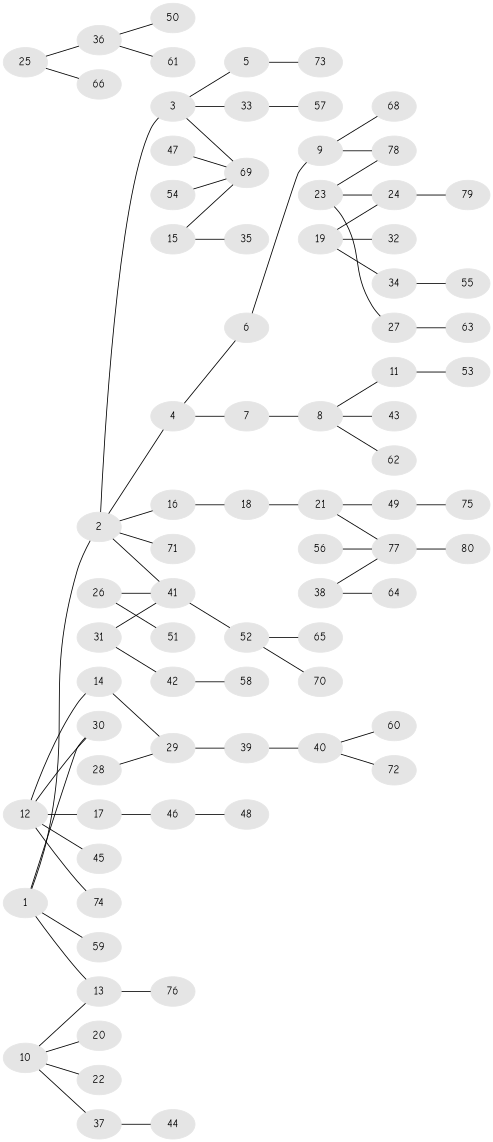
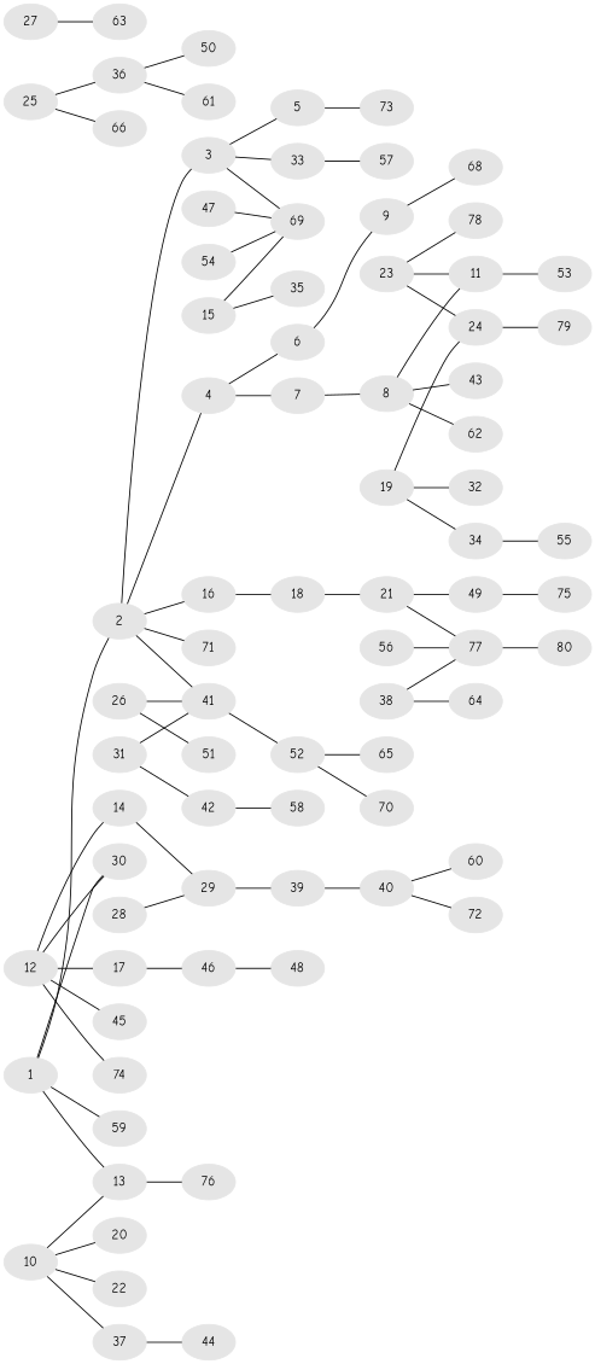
  graph {
    fontname="Comic Neue"
    rankdir=LR
    node [color=gray90 fontname="Comic Neue" style=filled]
    edge [fontname="Comic Neue" weight=1.0]
    1
    2
    30
    59
    13
    3
    4
    16
    41
    71
    10
    20
    22
    37
    5
    33
    69
    6
    7
    18
    52
    73
    57
    9
    8
    25
    36
    66
    68
    78
    11
    43
    62
    53
    24
    79
    76
    44
    12
    14
    17
    45
    74
    29
    46
    39
    15
    35
    21
    48
    49
    77
    19
    32
    34
    55
    75
    80
    23
    27
    63
    50
    61
    26
    51
    28
    40
    31
    42
    58
    38
    64
    60
    72
    65
    70
    47
    54
    56
    1 -- 2
    1 -- 30
    1 -- 59
    1 -- 13
    2 -- 3
    2 -- 4
    2 -- 16
    2 -- 41
    2 -- 71
    13 -- 76
    3 -- 5
    3 -- 33
    3 -- 69
    4 -- 6
    4 -- 7
    16 -- 18
    41 -- 52
    10 -- 13
    10 -- 20
    10 -- 22
    10 -- 37
    37 -- 44
    5 -- 73
    33 -- 57
    6 -- 9
    7 -- 8
    18 -- 21
    52 -- 65
    52 -- 70
    9 -- 68
-   9 -- 78
    8 -- 11
    8 -- 43
    8 -- 62
    25 -- 36
    25 -- 66
    36 -- 50
    36 -- 61
    11 -- 53
    24 -- 79
    12 -- 30
    12 -- 14
    12 -- 17
    12 -- 45
    12 -- 74
    14 -- 29
    17 -- 46
    29 -- 39
    46 -- 48
    39 -- 40
    15 -- 69
    15 -- 35
    21 -- 49
    21 -- 77
    49 -- 75
    77 -- 80
    19 -- 24
    19 -- 32
    19 -- 34
    34 -- 55
    23 -- 78
    23 -- 24
-   23 -- 27
+   23 -- 11
    27 -- 63
    26 -- 41
    26 -- 51
    28 -- 29
    40 -- 60
    40 -- 72
    31 -- 41
    31 -- 42
    42 -- 58
    38 -- 77
    38 -- 64
    47 -- 69
    54 -- 69
    56 -- 77
  }
